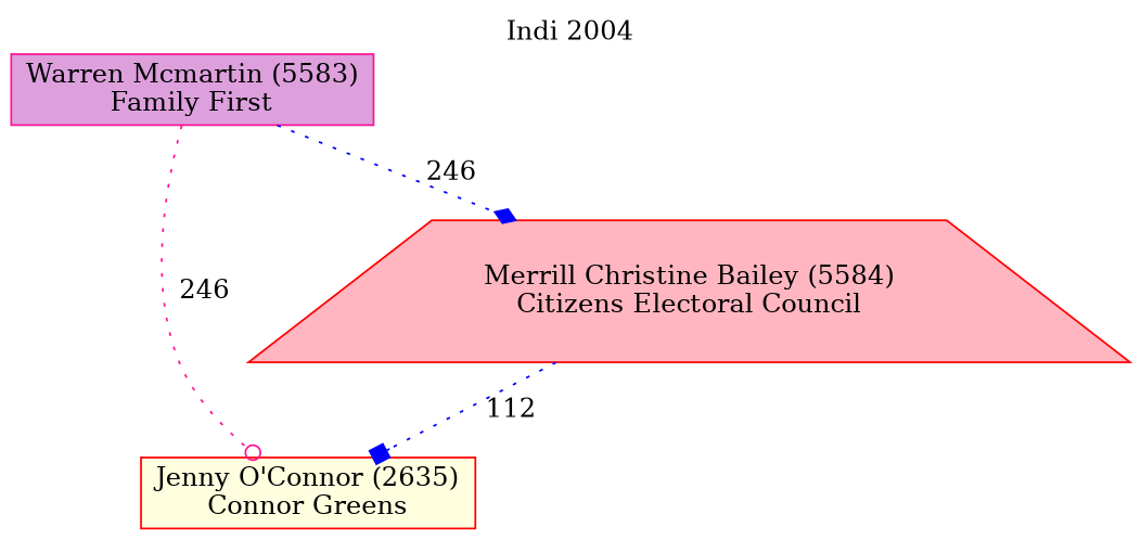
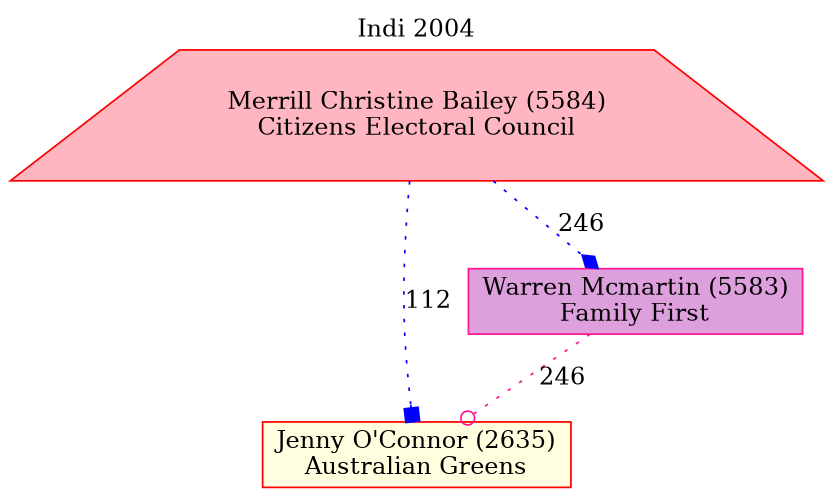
  digraph {
    label="Indi 2004"
    labelloc=t
    mclimit=10
    node [color=red shape=box style=filled]
    edge [color=blue style=dotted]
-   n1 [fillcolor=lightyellow label="Jenny O'Connor (2635)\nConnor Greens"]
+   n1 [fillcolor=lightyellow label="Jenny O'Connor (2635)\nAustralian Greens"]
    n2 [fillcolor=lightpink label="Merrill Christine Bailey (5584)\nCitizens Electoral Council" shape=trapezium]
    n3 [color=deeppink fillcolor=plum label="Warren Mcmartin (5583)\nFamily First"]
    n2 -> n1 [arrowhead=box label=112]
-   n3 -> n2 [arrowhead=diamond label=246]
+   n2 -> n3 [arrowhead=diamond label=246]
    n3 -> n1 [arrowhead=odot color=deeppink label=246]
  }
